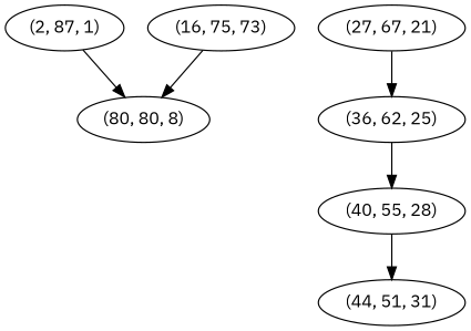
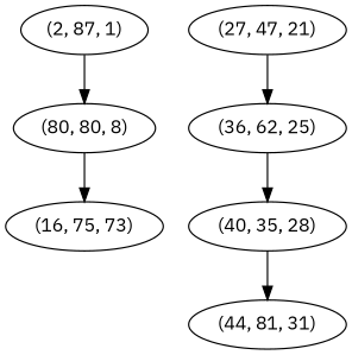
  digraph {
    fontname="IBM Plex Sans"
    node [fontname="IBM Plex Sans"]
    edge [fontname="IBM Plex Sans"]
    n1 [label="(80, 80, 8)"]
    "(2, 87, 1)"
    n3 [label="(16, 75, 73)"]
-   "(27, 67, 21)"
+   "(27, 67, 21)" [label="(27, 47, 21)"]
    "(36, 62, 25)"
-   "(40, 55, 28)"
-   "(44, 51, 31)"
-   n3 -> n1
+   "(40, 55, 28)" [label="(40, 35, 28)"]
+   "(44, 51, 31)" [label="(44, 81, 31)"]
+   n1 -> n3
    "(2, 87, 1)" -> n1
    "(27, 67, 21)" -> "(36, 62, 25)"
    "(36, 62, 25)" -> "(40, 55, 28)"
    "(40, 55, 28)" -> "(44, 51, 31)"
  }
